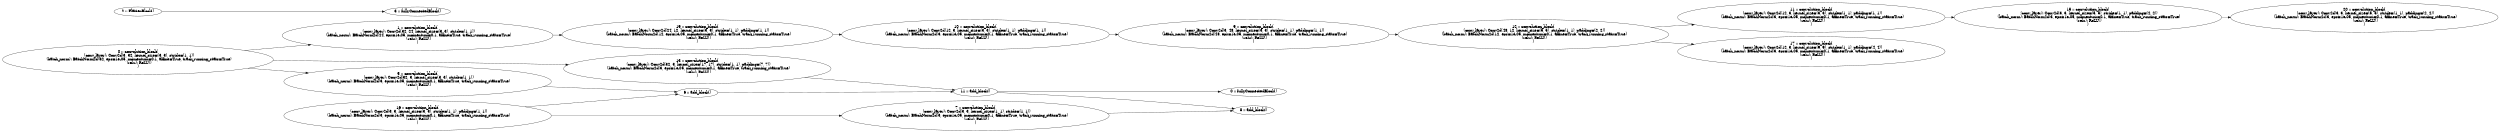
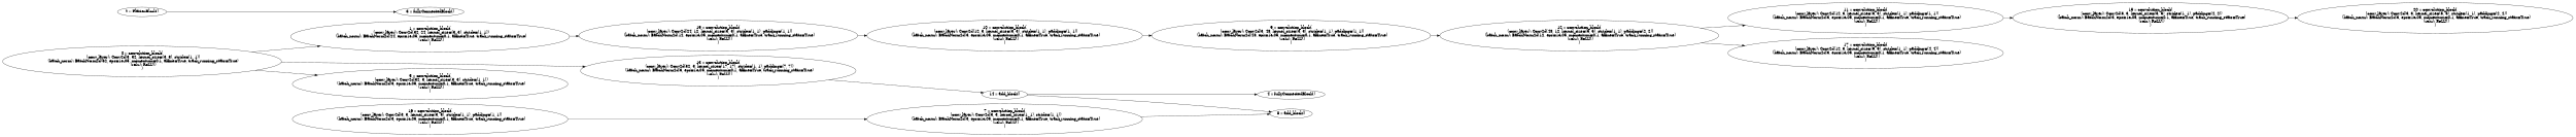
  digraph {
    rankdir=LR
    n1 [label="0 :: convolution_block(\n  (conv_layer): Conv2d(3, 32, kernel_size=(3, 3), stride=(1, 1))\n  (batch_norm): BatchNorm2d(32, eps=1e-05, momentum=0.1, affine=True, track_running_stats=True)\n  (relu): ReLU()\n)"]
    n2 [label="1 :: convolution_block(\n  (conv_layer): Conv2d(32, 24, kernel_size=(3, 3), stride=(1, 1))\n  (batch_norm): BatchNorm2d(24, eps=1e-05, momentum=0.1, affine=True, track_running_stats=True)\n  (relu): ReLU()\n)"]
    n3 [label="5 :: convolution_block(\n  (conv_layer): Conv2d(32, 3, kernel_size=(3, 3), stride=(1, 1))\n  (batch_norm): BatchNorm2d(3, eps=1e-05, momentum=0.1, affine=True, track_running_stats=True)\n  (relu): ReLU()\n)"]
    n4 [label="13 :: convolution_block(\n  (conv_layer): Conv2d(32, 3, kernel_size=(17, 17), stride=(1, 1), padding=(7, 7))\n  (batch_norm): BatchNorm2d(3, eps=1e-05, momentum=0.1, affine=True, track_running_stats=True)\n  (relu): ReLU()\n)"]
    n5 [label="19 :: convolution_block(\n  (conv_layer): Conv2d(24, 12, kernel_size=(3, 3), stride=(1, 1), padding=(1, 1))\n  (batch_norm): BatchNorm2d(12, eps=1e-05, momentum=0.1, affine=True, track_running_stats=True)\n  (relu): ReLU()\n)"]
-   n6 [label="6 :: add_block()"]
-   n7 [label="11 :: add_block()"]
+   n7 [label="14 :: add_block()"]
    n8 [label="10 :: convolution_block(\n  (conv_layer): Conv2d(12, 3, kernel_size=(3, 3), stride=(1, 1), padding=(1, 1))\n  (batch_norm): BatchNorm2d(3, eps=1e-05, momentum=0.1, affine=True, track_running_stats=True)\n  (relu): ReLU()\n)"]
    n9 [label="2 :: FlattenBlock()"]
    n10 [label="3 :: fullyConnectedBlock()"]
-   n11 [label="0 :: fullyConnectedBlock()"]
+   n11 [label="4 :: fullyConnectedBlock()"]
    n12 [label="8 :: add_block()"]
    n13 [label="7 :: convolution_block(\n  (conv_layer): Conv2d(3, 3, kernel_size=(1, 1), stride=(1, 1))\n  (batch_norm): BatchNorm2d(3, eps=1e-05, momentum=0.1, affine=True, track_running_stats=True)\n  (relu): ReLU()\n)"]
    n14 [label="9 :: convolution_block(\n  (conv_layer): Conv2d(3, 48, kernel_size=(3, 3), stride=(1, 1), padding=(1, 1))\n  (batch_norm): BatchNorm2d(48, eps=1e-05, momentum=0.1, affine=True, track_running_stats=True)\n  (relu): ReLU()\n)"]
    n15 [label="12 :: convolution_block(\n  (conv_layer): Conv2d(48, 12, kernel_size=(5, 5), stride=(1, 1), padding=(2, 2))\n  (batch_norm): BatchNorm2d(12, eps=1e-05, momentum=0.1, affine=True, track_running_stats=True)\n  (relu): ReLU()\n)"]
    n16 [label="11 :: convolution_block(\n  (conv_layer): Conv2d(12, 3, kernel_size=(3, 3), stride=(1, 1), padding=(1, 1))\n  (batch_norm): BatchNorm2d(3, eps=1e-05, momentum=0.1, affine=True, track_running_stats=True)\n  (relu): ReLU()\n)"]
    n17 [label="17 :: convolution_block(\n  (conv_layer): Conv2d(12, 3, kernel_size=(9, 9), stride=(1, 1), padding=(4, 4))\n  (batch_norm): BatchNorm2d(3, eps=1e-05, momentum=0.1, affine=True, track_running_stats=True)\n  (relu): ReLU()\n)"]
    n18 [label="15 :: convolution_block(\n  (conv_layer): Conv2d(3, 3, kernel_size=(5, 5), stride=(1, 1), padding=(2, 2))\n  (batch_norm): BatchNorm2d(3, eps=1e-05, momentum=0.1, affine=True, track_running_stats=True)\n  (relu): ReLU()\n)"]
    n19 [label="20 :: convolution_block(\n  (conv_layer): Conv2d(3, 3, kernel_size=(5, 5), stride=(1, 1), padding=(2, 2))\n  (batch_norm): BatchNorm2d(3, eps=1e-05, momentum=0.1, affine=True, track_running_stats=True)\n  (relu): ReLU()\n)"]
    n20 [label="16 :: convolution_block(\n  (conv_layer): Conv2d(3, 3, kernel_size=(3, 3), stride=(1, 1), padding=(1, 1))\n  (batch_norm): BatchNorm2d(3, eps=1e-05, momentum=0.1, affine=True, track_running_stats=True)\n  (relu): ReLU()\n)"]
    n1 -> n2
    n1 -> n3
    n1 -> n4
    n2 -> n5
-   n3 -> n6
    n4 -> n7
    n5 -> n8
-   n6 -> n7
    n7 -> n11
    n7 -> n12
    n8 -> n14
    n9 -> n10
    n13 -> n12
    n14 -> n15
    n15 -> n16
    n15 -> n17
    n16 -> n18
    n18 -> n19
-   n20 -> n6
    n20 -> n13
  }
